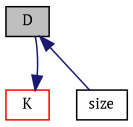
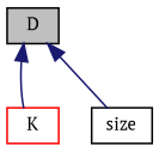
  digraph {
    fontname="PT Serif"
    rankdir=TB
    node [color=black fontname="PT Serif" fontsize=10 shape=record]
    edge [color=midnightblue dir=back fontname="PT Serif" fontsize=10 labelfontname=FreeSans labelfontsize=10 style=solid]
    n1 [fillcolor=grey75 fontcolor=black height=0.2 label=D style=filled width=0.4]
    n2 [color=red height=0.2 label=K width=0.4]
    n3 [height=0.2 label=size width=0.4]
-   n2 -> n1
+   n1 -> n2
    n1 -> n3
  }
